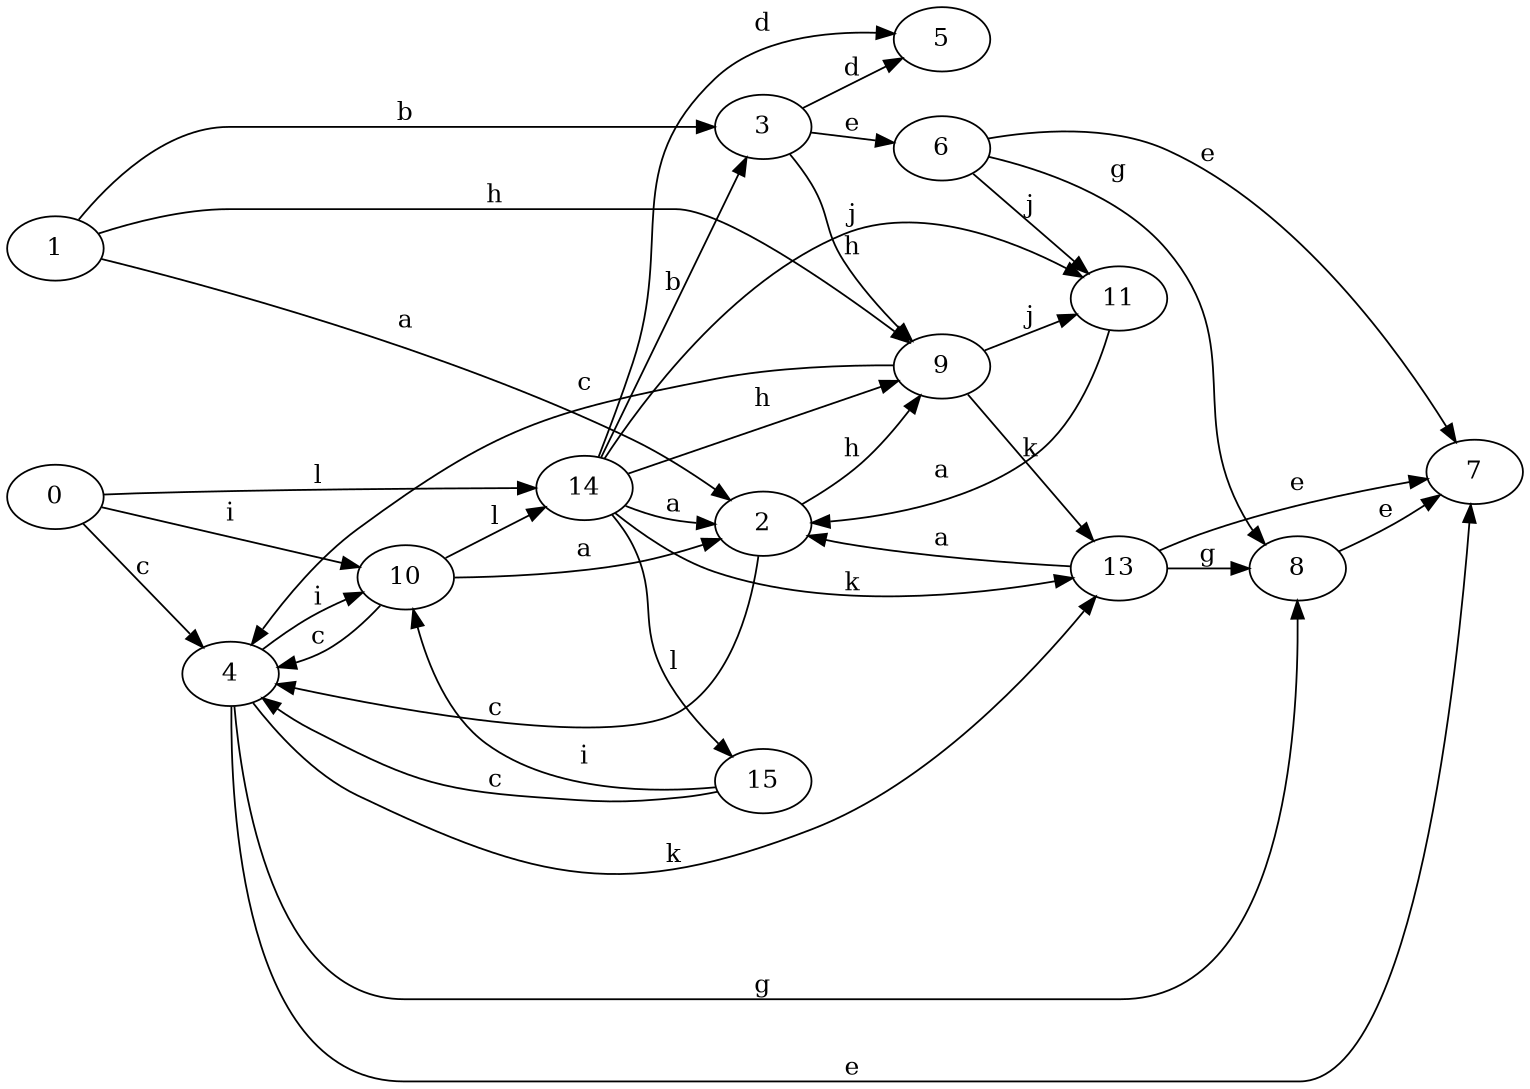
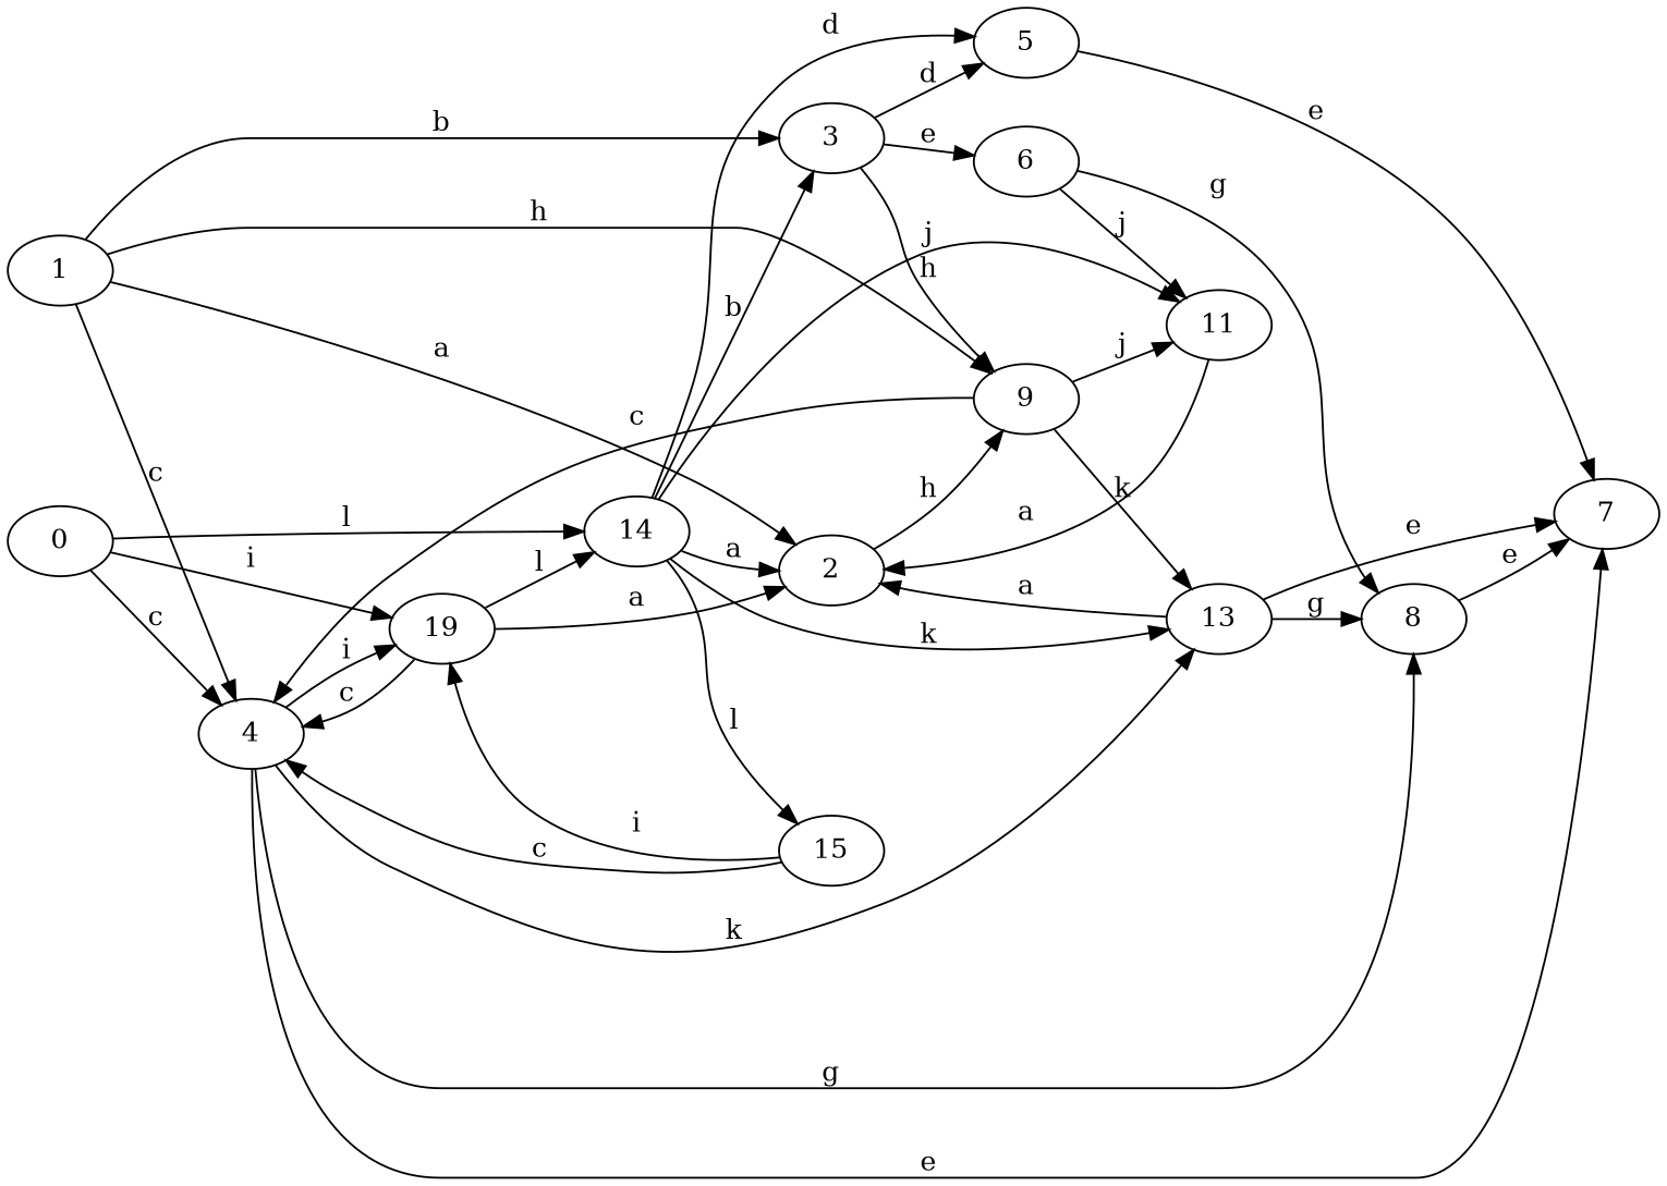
  strict digraph {
    rankdir=LR
    0
    4
-   10
+   10 [label=19]
    14
    7
    8
    13
    2
    3
    9
    5
    11
    15
    1
    6
    0 -> 4 [label=c]
    0 -> 10 [label=i]
    0 -> 14 [label=l]
    4 -> 10 [label=i]
    4 -> 7 [label=e]
    4 -> 8 [label=g]
    4 -> 13 [label=k]
    10 -> 4 [label=c]
    10 -> 14 [label=l]
    10 -> 2 [label=a]
    14 -> 13 [label=k]
    14 -> 2 [label=a]
    14 -> 3 [label=b]
-   14 -> 9 [label=h]
    14 -> 5 [label=d]
    14 -> 11 [label=j]
    14 -> 15 [label=l]
    8 -> 7 [label=e]
    13 -> 7 [label=e]
    13 -> 8 [label=g]
    13 -> 2 [label=a]
-   2 -> 4 [label=c]
+   1 -> 4 [label=c]
    2 -> 9 [label=h]
    3 -> 9 [label=h]
    3 -> 5 [label=d]
    3 -> 6 [label=e]
    9 -> 4 [label=c]
    9 -> 13 [label=k]
    9 -> 11 [label=j]
    11 -> 2 [label=a]
    15 -> 4 [label=c]
    15 -> 10 [label=i]
    1 -> 2 [label=a]
    1 -> 3 [label=b]
    1 -> 9 [label=h]
-   6 -> 7 [label=e]
+   5 -> 7 [label=e]
    6 -> 8 [label=g]
    6 -> 11 [label=j]
  }
